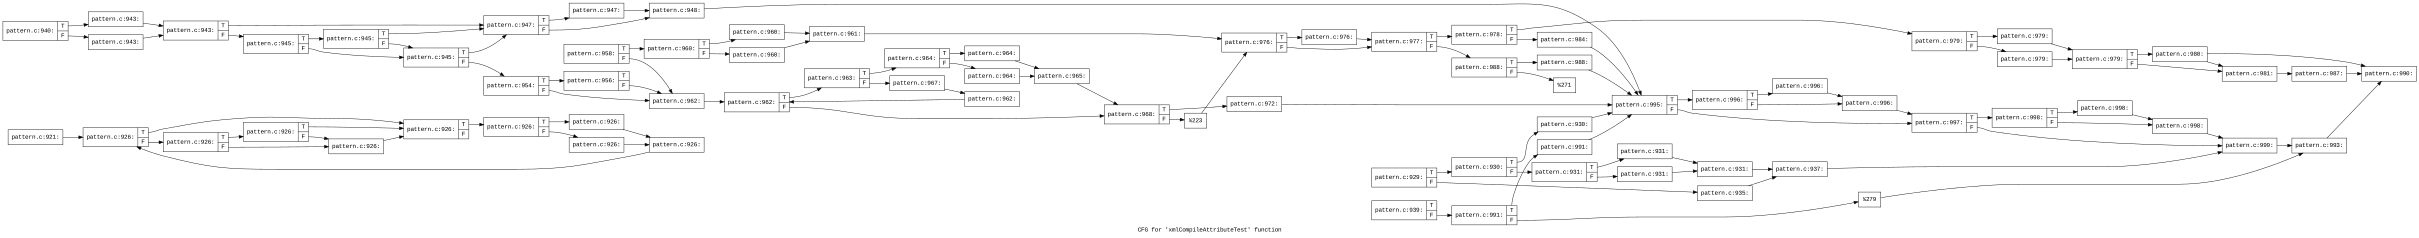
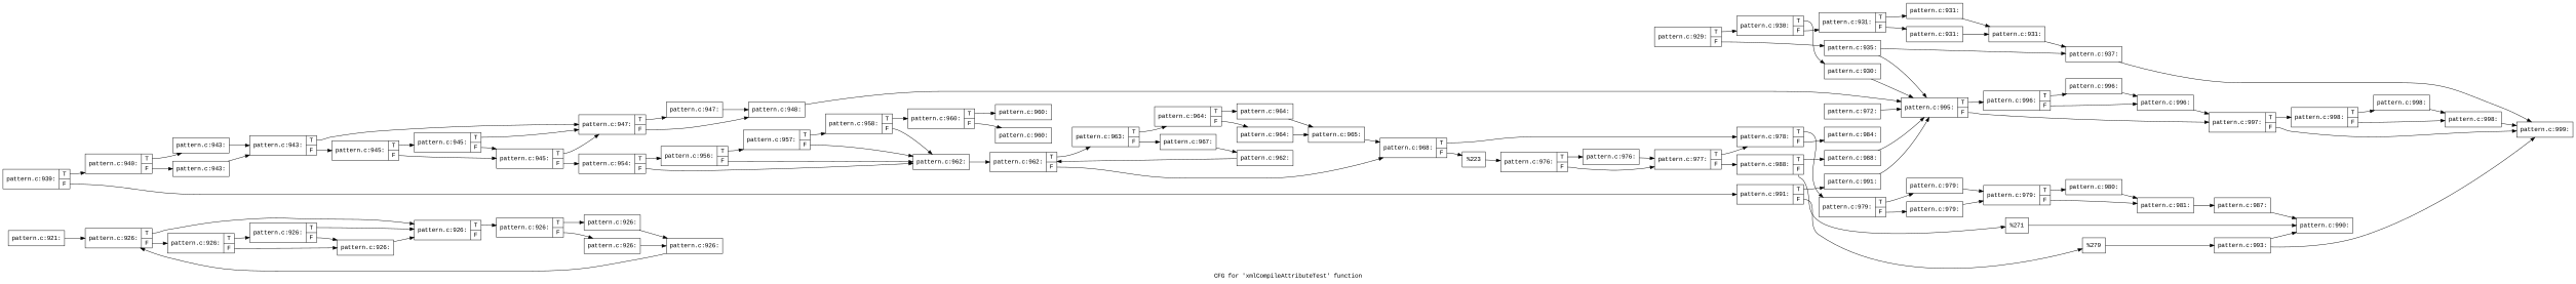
  digraph {
    fontname="Liberation Mono"
    label="CFG for 'xmlCompileAttributeTest' function"
    rankdir=LR
    node [fontname="Liberation Mono" shape=record]
    edge [fontname="Liberation Mono"]
    n1 [label="{pattern.c:921:}"]
    n2 [label="{pattern.c:926:|{<s0>T|<s1>F}}"]
    n3 [label="{pattern.c:926:|{<s0>T|<s1>F}}"]
    n4 [label="{pattern.c:926:|{<s0>T|<s1>F}}"]
    n5 [label="{pattern.c:926:|{<s0>T|<s1>F}}"]
    n6 [label="{pattern.c:926:|{<s0>T|<s1>F}}"]
    n7 [label="{pattern.c:926:}"]
    n8 [label="{pattern.c:926:}"]
    n9 [label="{pattern.c:926:}"]
    n10 [label="{pattern.c:926:}"]
    n11 [label="{pattern.c:929:|{<s0>T|<s1>F}}"]
    n12 [label="{pattern.c:930:|{<s0>T|<s1>F}}"]
    n13 [label="{pattern.c:935:}"]
    n14 [label="{pattern.c:939:|{<s0>T|<s1>F}}"]
    n15 [label="{pattern.c:940:|{<s0>T|<s1>F}}"]
    n16 [label="{pattern.c:991:|{<s0>T|<s1>F}}"]
    n17 [label="{pattern.c:930:}"]
    n18 [label="{pattern.c:931:|{<s0>T|<s1>F}}"]
    n19 [label="{pattern.c:937:}"]
    n20 [label="{pattern.c:943:}"]
    n21 [label="{pattern.c:943:}"]
    n22 [label="{pattern.c:991:}"]
    n23 [label="{%279}"]
    n24 [label="{pattern.c:995:|{<s0>T|<s1>F}}"]
    n25 [label="{pattern.c:931:}"]
    n26 [label="{pattern.c:931:}"]
    n27 [label="{pattern.c:999:}"]
    n28 [label="{pattern.c:996:|{<s0>T|<s1>F}}"]
    n29 [label="{pattern.c:997:|{<s0>T|<s1>F}}"]
    n30 [label="{pattern.c:931:}"]
    n31 [label="{pattern.c:996:}"]
    n32 [label="{pattern.c:996:}"]
    n33 [label="{pattern.c:998:|{<s0>T|<s1>F}}"]
    n34 [label="{pattern.c:943:|{<s0>T|<s1>F}}"]
    n35 [label="{pattern.c:993:}"]
    n36 [label="{pattern.c:947:|{<s0>T|<s1>F}}"]
    n37 [label="{pattern.c:945:|{<s0>T|<s1>F}}"]
    n38 [label="{pattern.c:947:}"]
    n39 [label="{pattern.c:948:}"]
    n40 [label="{pattern.c:945:|{<s0>T|<s1>F}}"]
    n41 [label="{pattern.c:945:|{<s0>T|<s1>F}}"]
    n42 [label="{pattern.c:954:|{<s0>T|<s1>F}}"]
    n43 [label="{pattern.c:956:|{<s0>T|<s1>F}}"]
    n44 [label="{pattern.c:962:}"]
+   n45 [label="{pattern.c:957:|{<s0>T|<s1>F}}"]
    n46 [label="{pattern.c:962:|{<s0>T|<s1>F}}"]
    n47 [label="{pattern.c:958:|{<s0>T|<s1>F}}"]
    n48 [label="{pattern.c:963:|{<s0>T|<s1>F}}"]
    n49 [label="{pattern.c:968:|{<s0>T|<s1>F}}"]
    n50 [label="{pattern.c:960:|{<s0>T|<s1>F}}"]
    n51 [label="{pattern.c:960:}"]
    n52 [label="{pattern.c:960:}"]
-   n53 [label="{pattern.c:961:}"]
    n54 [label="{pattern.c:976:|{<s0>T|<s1>F}}"]
    n55 [label="{pattern.c:976:}"]
    n56 [label="{pattern.c:977:|{<s0>T|<s1>F}}"]
    n57 [label="{pattern.c:978:|{<s0>T|<s1>F}}"]
    n58 [label="{pattern.c:988:|{<s0>T|<s1>F}}"]
    n59 [label="{pattern.c:964:|{<s0>T|<s1>F}}"]
    n60 [label="{pattern.c:967:}"]
    n61 [label="{pattern.c:972:}"]
    n62 [label="{%223}"]
    n63 [label="{pattern.c:964:}"]
    n64 [label="{pattern.c:964:}"]
    n65 [label="{pattern.c:962:}"]
    n66 [label="{pattern.c:965:}"]
    n67 [label="{pattern.c:979:|{<s0>T|<s1>F}}"]
    n68 [label="{pattern.c:984:}"]
    n69 [label="{pattern.c:988:}"]
    n70 [label="{%271}"]
    n71 [label="{pattern.c:979:}"]
    n72 [label="{pattern.c:979:}"]
    n73 [label="{pattern.c:990:}"]
    n74 [label="{pattern.c:979:|{<s0>T|<s1>F}}"]
    n75 [label="{pattern.c:980:}"]
    n76 [label="{pattern.c:981:}"]
    n77 [label="{pattern.c:987:}"]
    n78 [label="{pattern.c:998:}"]
    n79 [label="{pattern.c:998:}"]
    n1 -> n2
    n2 -> n3 [tailport=s0]
    n2 -> n4 [tailport=s1]
    n3 -> n5 [tailport=s0]
    n4 -> n6 [tailport=s0]
    n4 -> n7 [tailport=s1]
    n5 -> n8 [tailport=s0]
    n5 -> n9 [tailport=s1]
    n6 -> n3 [tailport=s0]
    n6 -> n7 [tailport=s1]
    n7 -> n3
    n8 -> n10
    n9 -> n10
    n10 -> n2
    n11 -> n12 [tailport=s0]
    n11 -> n13 [tailport=s1]
    n12 -> n17 [tailport=s0]
    n12 -> n18 [tailport=s1]
    n13 -> n19
+   n14 -> n15 [tailport=s0]
    n14 -> n16 [tailport=s1]
    n15 -> n20 [tailport=s0]
    n15 -> n21 [tailport=s1]
    n16 -> n22 [tailport=s0]
    n16 -> n23 [tailport=s1]
    n17 -> n24
    n18 -> n25 [tailport=s0]
    n18 -> n26 [tailport=s1]
    n19 -> n27
    n20 -> n34
    n21 -> n34
    n22 -> n24
    n23 -> n35
    n24 -> n28 [tailport=s0]
    n24 -> n29 [tailport=s1]
    n25 -> n30
    n26 -> n30
    n28 -> n31 [tailport=s0]
    n28 -> n32 [tailport=s1]
    n29 -> n27 [tailport=s1]
    n29 -> n33 [tailport=s0]
    n30 -> n19
    n31 -> n32
    n32 -> n29
    n33 -> n78 [tailport=s0]
    n33 -> n79 [tailport=s1]
    n34 -> n36 [tailport=s0]
    n34 -> n37 [tailport=s1]
-   n27 -> n35
+   n35 -> n27
    n35 -> n73
    n36 -> n38 [tailport=s0]
    n36 -> n39 [tailport=s1]
    n37 -> n40 [tailport=s0]
    n37 -> n41 [tailport=s1]
    n38 -> n39
    n39 -> n24
    n40 -> n36 [tailport=s0]
    n40 -> n41 [tailport=s1]
    n41 -> n36 [tailport=s0]
    n41 -> n42 [tailport=s1]
    n42 -> n43 [tailport=s0]
    n42 -> n44 [tailport=s1]
    n43 -> n44 [tailport=s1]
+   n43 -> n45 [tailport=s0]
    n44 -> n46
+   n45 -> n44 [tailport=s1]
+   n45 -> n47 [tailport=s0]
    n46 -> n48 [tailport=s0]
    n46 -> n49 [tailport=s1]
    n47 -> n44 [tailport=s1]
    n47 -> n50 [tailport=s0]
    n48 -> n59 [tailport=s0]
    n48 -> n60 [tailport=s1]
-   n49 -> n61 [tailport=s0]
+   n49 -> n57 [tailport=s0]
    n49 -> n62 [tailport=s1]
    n50 -> n51 [tailport=s0]
    n50 -> n52 [tailport=s1]
-   n51 -> n53
-   n52 -> n53
-   n53 -> n54
    n54 -> n55 [tailport=s0]
    n54 -> n56 [tailport=s1]
    n55 -> n56
    n56 -> n57 [tailport=s0]
    n56 -> n58 [tailport=s1]
    n57 -> n67 [tailport=s0]
    n57 -> n68 [tailport=s1]
    n58 -> n69 [tailport=s0]
    n58 -> n70 [tailport=s1]
    n59 -> n63 [tailport=s0]
    n59 -> n64 [tailport=s1]
    n60 -> n65
    n61 -> n24
    n62 -> n54
    n63 -> n66
    n64 -> n66
    n65 -> n46
    n66 -> n49
    n67 -> n71 [tailport=s0]
    n67 -> n72 [tailport=s1]
-   n68 -> n24
+   n13 -> n24
    n69 -> n24
-   n75 -> n73
+   n70 -> n73
    n71 -> n74
    n72 -> n74
    n74 -> n75 [tailport=s0]
    n74 -> n76 [tailport=s1]
    n75 -> n76
    n76 -> n77
    n77 -> n73
    n78 -> n79
    n79 -> n27
  }
